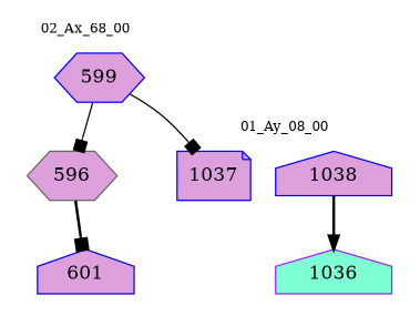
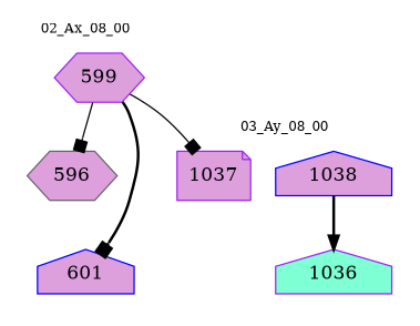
  digraph {
    node [color=blue fillcolor=plum shape=house style=filled]
    edge [arrowhead=box color=black style=bold]
    n1 [label=1038]
    n2 [color=purple fillcolor=aquamarine label=1036]
-   n3 [label=1037 shape=note]
-   n4 [label=599 shape=hexagon]
+   n3 [color=purple label=1037 shape=note]
+   n4 [color=purple label=599 shape=hexagon]
    n5 [color=gray40 label=596 shape=hexagon]
    n6 [label=601]
    subgraph cluster_1 {
      color=white
      fontsize=10
-     label="01_Ay_08_00"
+     label="03_Ay_08_00"
      n1
      n2
      n3
    }
    subgraph cluster_2 {
      color=white
      fontsize=10
-     label="02_Ax_68_00"
+     label="02_Ax_08_00"
      n4
      n5
      n6
    }
    n1 -> n2 [arrowhead=normal]
    n4 -> n3 [style=solid]
    n4 -> n5 [style=solid]
-   n5 -> n6
+   n4 -> n6
  }
